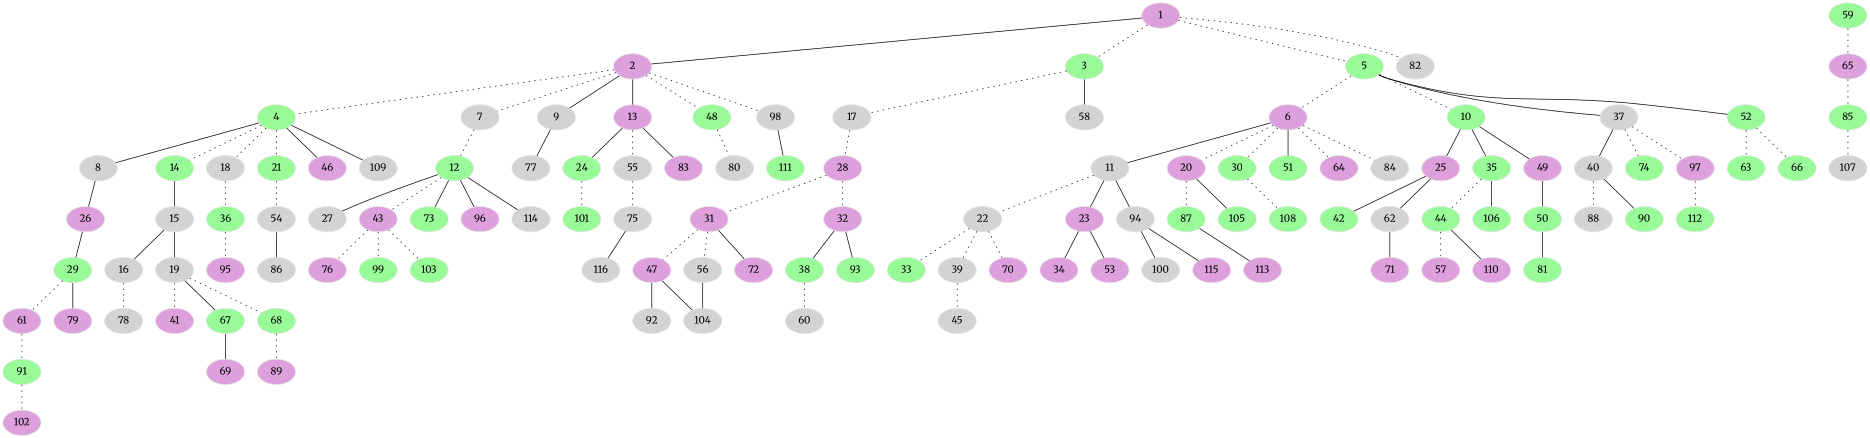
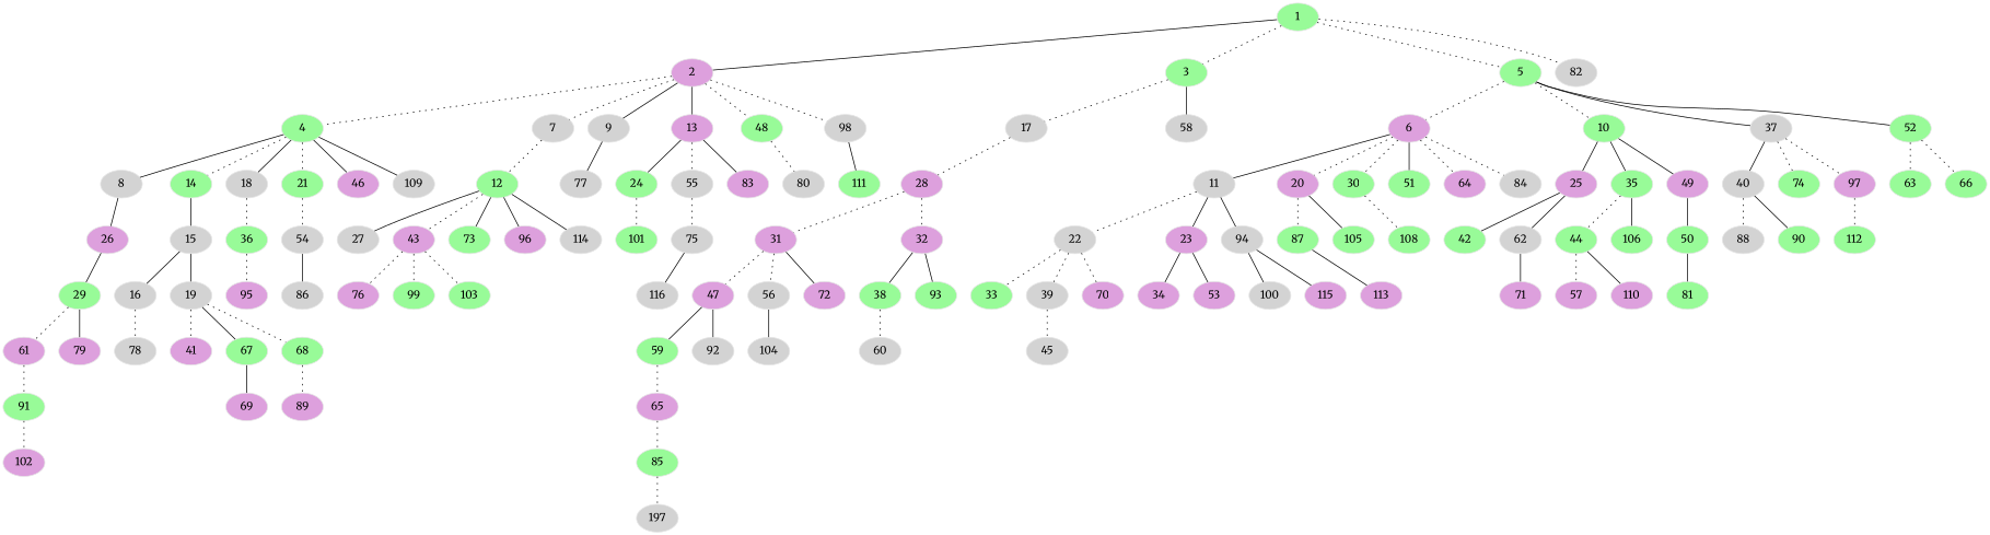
  graph {
    fontname=Merriweather
    node [color=gray90 fillcolor=palegreen fontname=Merriweather style=filled]
    edge [fontname=Merriweather style=dotted]
-   1 [fillcolor=plum]
+   1
    2 [fillcolor=plum]
    3
    5
    82 [fillcolor=lightgrey]
    4
    7 [fillcolor=lightgrey]
    9 [fillcolor=lightgrey]
    13 [fillcolor=plum]
    48
    98 [fillcolor=lightgrey]
    17 [fillcolor=lightgrey]
    58 [fillcolor=lightgrey]
    6 [fillcolor=plum]
    10
    37 [fillcolor=lightgrey]
    52
    8 [fillcolor=lightgrey]
    14
    18 [fillcolor=lightgrey]
    21
    46 [fillcolor=plum]
    109 [fillcolor=lightgrey]
    12
    77 [fillcolor=lightgrey]
    24
    55 [fillcolor=lightgrey]
    83 [fillcolor=plum]
    80 [fillcolor=lightgrey]
    111
    28 [fillcolor=plum]
    26 [fillcolor=plum]
    15 [fillcolor=lightgrey]
    36
    54 [fillcolor=lightgrey]
    11 [fillcolor=lightgrey]
    20 [fillcolor=plum]
    30
    51
    64 [fillcolor=plum]
    84 [fillcolor=lightgrey]
    25 [fillcolor=plum]
    35
    49 [fillcolor=plum]
    40 [fillcolor=lightgrey]
    74
    97 [fillcolor=plum]
    63
    66
    22 [fillcolor=lightgrey]
    23 [fillcolor=plum]
    94 [fillcolor=lightgrey]
    87
    105
    108
    27 [fillcolor=lightgrey]
    43 [fillcolor=plum]
    73
    96 [fillcolor=plum]
    114 [fillcolor=lightgrey]
    29
    42
    62 [fillcolor=lightgrey]
    44
    106
    50
    33
    39 [fillcolor=lightgrey]
    70 [fillcolor=plum]
    34 [fillcolor=plum]
    53 [fillcolor=plum]
    100 [fillcolor=lightgrey]
    115 [fillcolor=plum]
    76 [fillcolor=plum]
    99
    103
    101
    75 [fillcolor=lightgrey]
    16 [fillcolor=lightgrey]
    19 [fillcolor=lightgrey]
    78 [fillcolor=lightgrey]
    41 [fillcolor=plum]
    67
    68
    31 [fillcolor=plum]
    32 [fillcolor=plum]
    95 [fillcolor=plum]
    69 [fillcolor=plum]
    89 [fillcolor=plum]
    113 [fillcolor=plum]
    86 [fillcolor=lightgrey]
    45 [fillcolor=lightgrey]
    71 [fillcolor=plum]
    61 [fillcolor=plum]
    79 [fillcolor=plum]
    47 [fillcolor=plum]
    56 [fillcolor=lightgrey]
    72 [fillcolor=plum]
    38
    93
    91
    59
    92 [fillcolor=lightgrey]
    104 [fillcolor=lightgrey]
    60 [fillcolor=lightgrey]
    57 [fillcolor=plum]
    110 [fillcolor=plum]
    88 [fillcolor=lightgrey]
    90
    112
    65 [fillcolor=plum]
    81
    116 [fillcolor=lightgrey]
    85
    102 [fillcolor=plum]
-   107 [fillcolor=lightgrey]
+   107 [fillcolor=lightgrey label=197]
    1 -- 2 [style=solid]
    1 -- 3
    1 -- 5
    1 -- 82
    2 -- 4
    2 -- 7
    2 -- 9 [style=solid]
    2 -- 13 [style=solid]
    2 -- 48
    2 -- 98
    3 -- 17
    3 -- 58 [style=solid]
    5 -- 6
    5 -- 10
    5 -- 37 [style=solid]
    5 -- 52 [style=solid]
    4 -- 8 [style=solid]
    4 -- 14
-   4 -- 18
+   4 -- 18 [style=solid]
    4 -- 21
    4 -- 46 [style=solid]
    4 -- 109 [style=solid]
    7 -- 12
    9 -- 77 [style=solid]
    13 -- 24 [style=solid]
    13 -- 55
    13 -- 83 [style=solid]
    48 -- 80
    98 -- 111 [style=solid]
    17 -- 28
    6 -- 11 [style=solid]
    6 -- 20
    6 -- 30
    6 -- 51 [style=solid]
    6 -- 64
    6 -- 84
    10 -- 25 [style=solid]
    10 -- 35 [style=solid]
    10 -- 49 [style=solid]
    37 -- 40 [style=solid]
    37 -- 74
    37 -- 97
    52 -- 63
    52 -- 66
    8 -- 26 [style=solid]
    14 -- 15 [style=solid]
    18 -- 36
    21 -- 54
    12 -- 27 [style=solid]
    12 -- 43
    12 -- 73 [style=solid]
    12 -- 96 [style=solid]
    12 -- 114 [style=solid]
    24 -- 101
    55 -- 75
    28 -- 31
    28 -- 32
    26 -- 29 [style=solid]
    15 -- 16 [style=solid]
    15 -- 19 [style=solid]
    36 -- 95
    54 -- 86 [style=solid]
    11 -- 22
    11 -- 23 [style=solid]
    11 -- 94 [style=solid]
    20 -- 87
    20 -- 105 [style=solid]
    30 -- 108
    25 -- 42 [style=solid]
    25 -- 62 [style=solid]
    35 -- 44
    35 -- 106 [style=solid]
    49 -- 50 [style=solid]
    40 -- 88
    40 -- 90 [style=solid]
    97 -- 112
    22 -- 33
    22 -- 39
    22 -- 70
    23 -- 34 [style=solid]
    23 -- 53 [style=solid]
    94 -- 100 [style=solid]
    94 -- 115 [style=solid]
    87 -- 113 [style=solid]
    43 -- 76
    43 -- 99
    43 -- 103
    29 -- 61
    29 -- 79 [style=solid]
    62 -- 71 [style=solid]
    44 -- 57
    44 -- 110 [style=solid]
    50 -- 81 [style=solid]
    39 -- 45
    75 -- 116 [style=solid]
    16 -- 78
    19 -- 41
    19 -- 67 [style=solid]
    19 -- 68
    67 -- 69 [style=solid]
    68 -- 89
    31 -- 47
    31 -- 56
    31 -- 72 [style=solid]
    32 -- 38 [style=solid]
    32 -- 93 [style=solid]
    61 -- 91
-   47 -- 104 [style=solid]
+   47 -- 59 [style=solid]
    47 -- 92 [style=solid]
    56 -- 104 [style=solid]
    38 -- 60
    91 -- 102
    59 -- 65
    65 -- 85
    85 -- 107
  }
